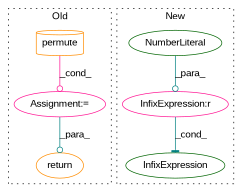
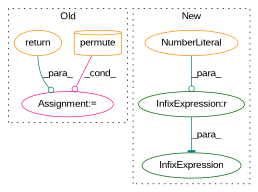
  digraph {
    fontname="Liberation Sans"
    node [color=darkorange fontname="Liberation Sans" l=1 shape=ellipse]
    edge [arrowhead=odot color=teal fontname="Liberation Sans"]
    n1 [a=32 l="8,1" label=permute s="3147,3160" shape=cylinder]
    n2 [a=7 color=deeppink label="Assignment:=" s=3144]
    n3 [a=41 l=14 label=return s=3216]
    n4 [a=25 color=darkgreen l=3 label=InfixExpression s=3880]
-   n5 [a=27 color=deeppink l=3 label="InfixExpression:r" s=3875]
-   n6 [a=34 color=darkgreen label=NumberLiteral s=3878]
+   n5 [a=27 color=darkgreen l=3 label="InfixExpression:r" s=3875]
+   n6 [a=34 label=NumberLiteral s=3878]
    subgraph cluster_1 {
      label=Old
      style=dotted
      n1
      n2
      n3
    }
    subgraph cluster_2 {
      label=New
      style=dotted
      n4
      n5
      n6
    }
    n1 -> n2 [color=deeppink label=_cond_]
-   n2 -> n3 [label=_para_]
-   n5 -> n4 [arrowhead=tee label=_cond_]
+   n3 -> n2 [label=_para_]
+   n5 -> n4 [arrowhead=tee label=_para_]
    n6 -> n5 [label=_para_]
  }
